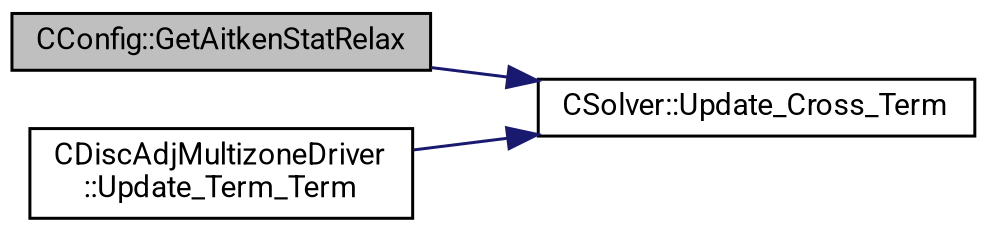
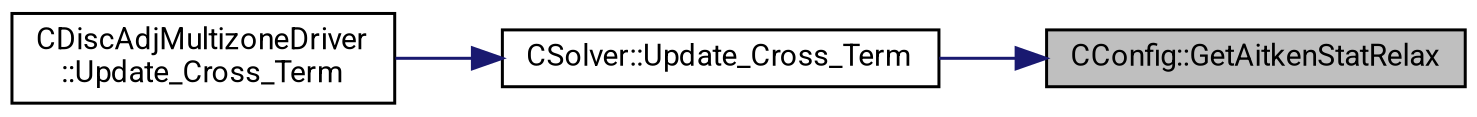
  digraph {
    fontname=Roboto
    rankdir=RL
    node [color=black fillcolor=white fontname=Roboto fontsize=10 shape=record style=filled]
    edge [color=midnightblue dir=back fontname=Roboto fontsize=10 labelfontname=Helvetica labelfontsize=10 style=solid]
    n1 [fillcolor=grey75 fontcolor=black height=0.2 label="CConfig::GetAitkenStatRelax" width=0.4]
    n2 [height=0.2 label="CSolver::Update_Cross_Term" width=0.4]
-   n3 [height=0.2 label="CDiscAdjMultizoneDriver\l::Update_Term_Term" width=0.4]
-   n2 -> n1
+   n3 [height=0.2 label="CDiscAdjMultizoneDriver\l::Update_Cross_Term" width=0.4]
+   n1 -> n2
    n2 -> n3
  }
